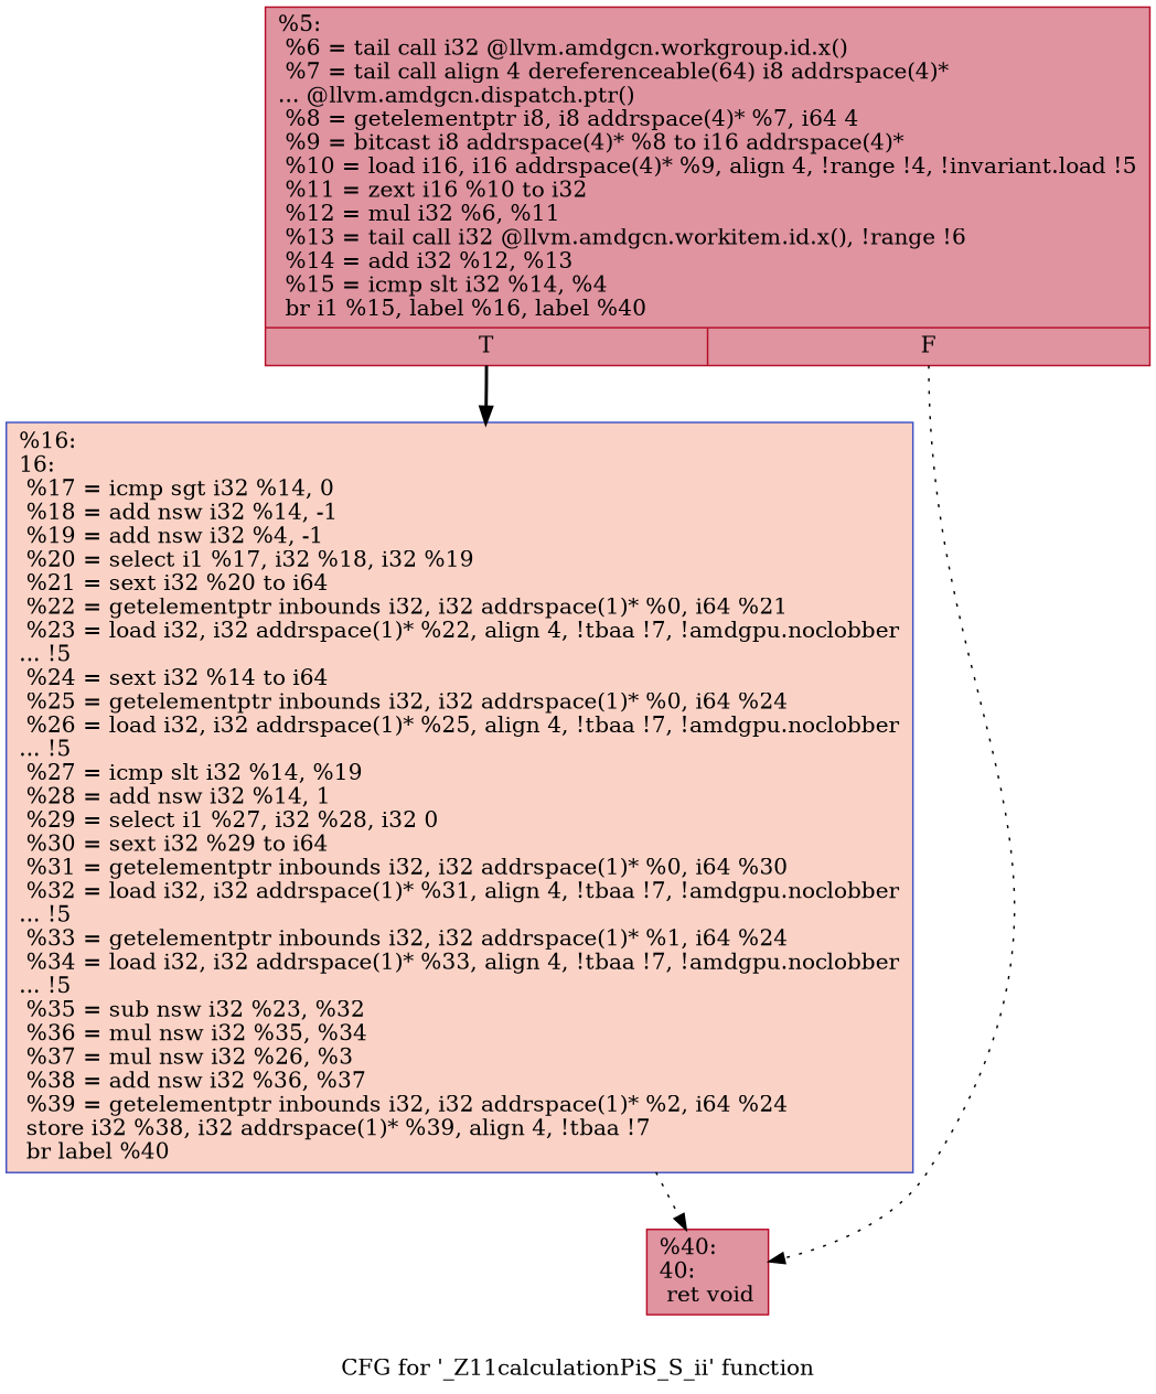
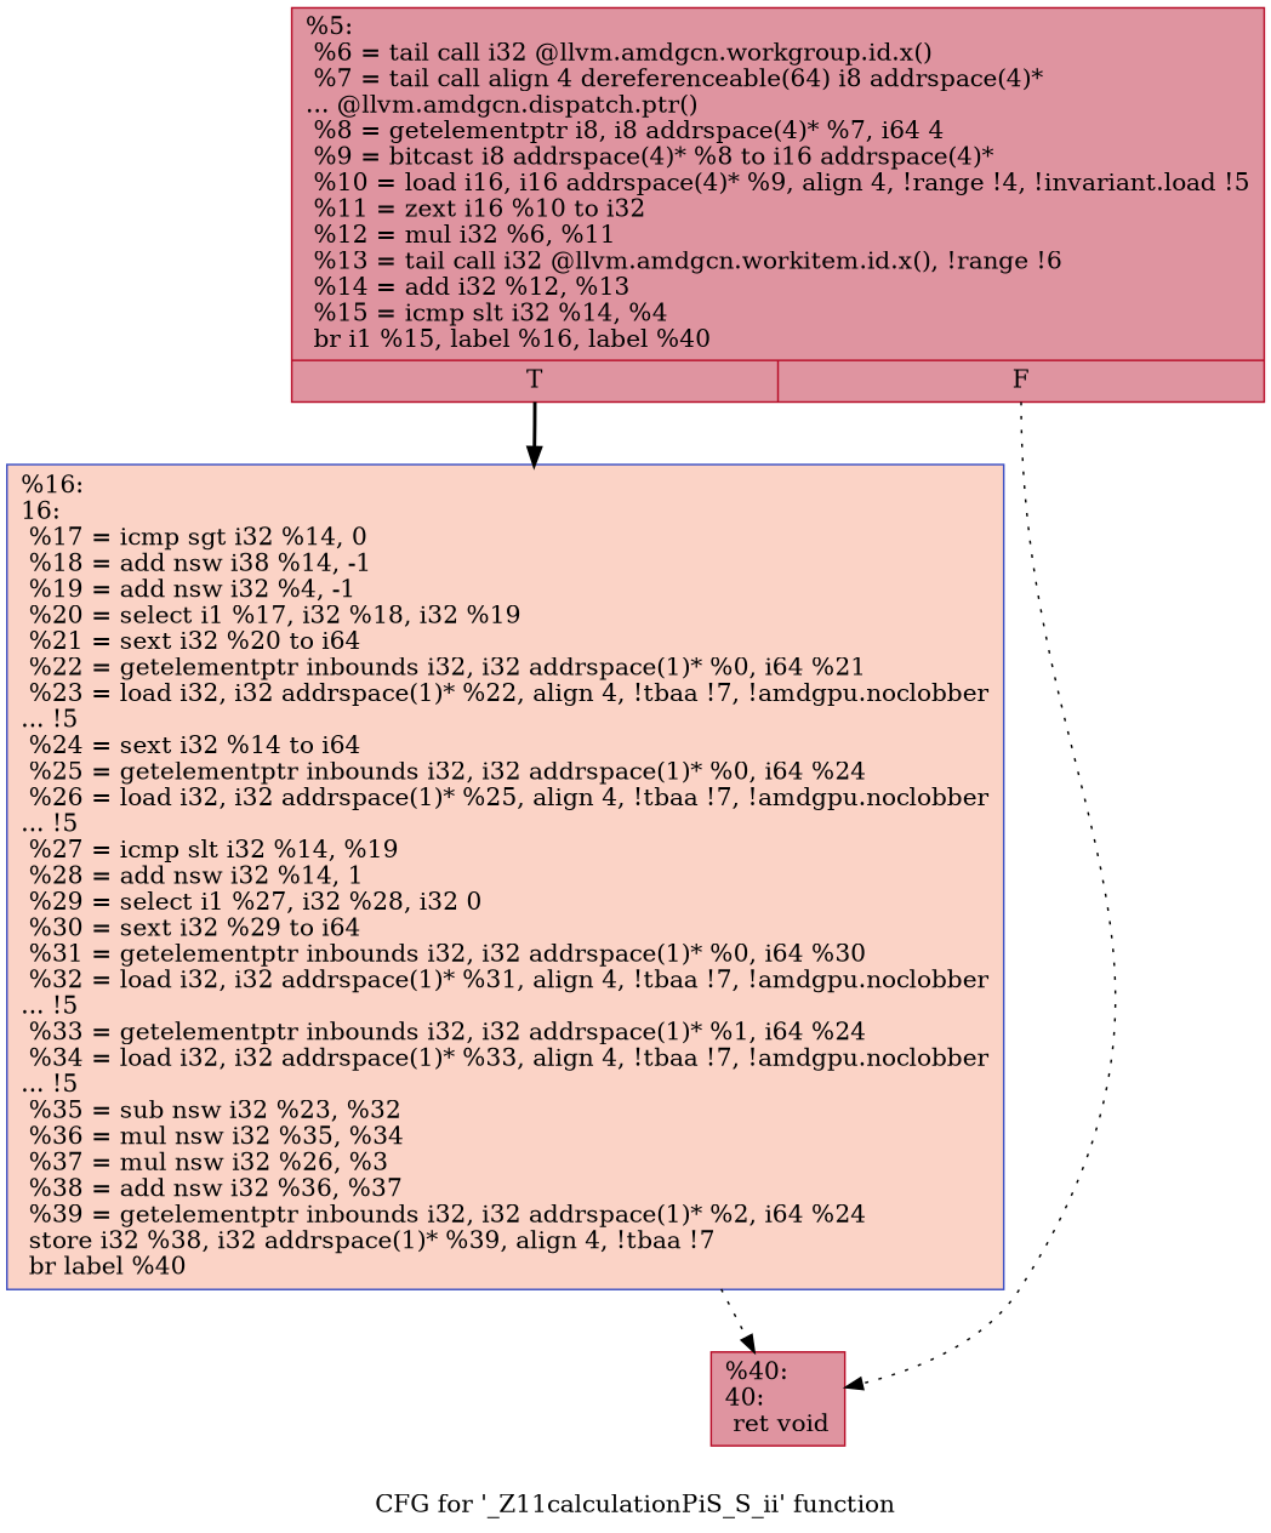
  digraph {
    label="CFG for '_Z11calculationPiS_S_ii' function"
    node [color="#b70d28ff" fillcolor="#b70d2870" shape=record style=filled]
    edge [style=dotted]
    n1 [label="{%5:\l  %6 = tail call i32 @llvm.amdgcn.workgroup.id.x()\l  %7 = tail call align 4 dereferenceable(64) i8 addrspace(4)*\l... @llvm.amdgcn.dispatch.ptr()\l  %8 = getelementptr i8, i8 addrspace(4)* %7, i64 4\l  %9 = bitcast i8 addrspace(4)* %8 to i16 addrspace(4)*\l  %10 = load i16, i16 addrspace(4)* %9, align 4, !range !4, !invariant.load !5\l  %11 = zext i16 %10 to i32\l  %12 = mul i32 %6, %11\l  %13 = tail call i32 @llvm.amdgcn.workitem.id.x(), !range !6\l  %14 = add i32 %12, %13\l  %15 = icmp slt i32 %14, %4\l  br i1 %15, label %16, label %40\l|{<s0>T|<s1>F}}"]
-   n2 [color="#3d50c3ff" fillcolor="#f59c7d70" label="{%16:\l16:                                               \l  %17 = icmp sgt i32 %14, 0\l  %18 = add nsw i32 %14, -1\l  %19 = add nsw i32 %4, -1\l  %20 = select i1 %17, i32 %18, i32 %19\l  %21 = sext i32 %20 to i64\l  %22 = getelementptr inbounds i32, i32 addrspace(1)* %0, i64 %21\l  %23 = load i32, i32 addrspace(1)* %22, align 4, !tbaa !7, !amdgpu.noclobber\l... !5\l  %24 = sext i32 %14 to i64\l  %25 = getelementptr inbounds i32, i32 addrspace(1)* %0, i64 %24\l  %26 = load i32, i32 addrspace(1)* %25, align 4, !tbaa !7, !amdgpu.noclobber\l... !5\l  %27 = icmp slt i32 %14, %19\l  %28 = add nsw i32 %14, 1\l  %29 = select i1 %27, i32 %28, i32 0\l  %30 = sext i32 %29 to i64\l  %31 = getelementptr inbounds i32, i32 addrspace(1)* %0, i64 %30\l  %32 = load i32, i32 addrspace(1)* %31, align 4, !tbaa !7, !amdgpu.noclobber\l... !5\l  %33 = getelementptr inbounds i32, i32 addrspace(1)* %1, i64 %24\l  %34 = load i32, i32 addrspace(1)* %33, align 4, !tbaa !7, !amdgpu.noclobber\l... !5\l  %35 = sub nsw i32 %23, %32\l  %36 = mul nsw i32 %35, %34\l  %37 = mul nsw i32 %26, %3\l  %38 = add nsw i32 %36, %37\l  %39 = getelementptr inbounds i32, i32 addrspace(1)* %2, i64 %24\l  store i32 %38, i32 addrspace(1)* %39, align 4, !tbaa !7\l  br label %40\l}"]
+   n2 [color="#3d50c3ff" fillcolor="#f59c7d70" label="{%16:\l16:                                               \l  %17 = icmp sgt i32 %14, 0\l  %18 = add nsw i38 %14, -1\l  %19 = add nsw i32 %4, -1\l  %20 = select i1 %17, i32 %18, i32 %19\l  %21 = sext i32 %20 to i64\l  %22 = getelementptr inbounds i32, i32 addrspace(1)* %0, i64 %21\l  %23 = load i32, i32 addrspace(1)* %22, align 4, !tbaa !7, !amdgpu.noclobber\l... !5\l  %24 = sext i32 %14 to i64\l  %25 = getelementptr inbounds i32, i32 addrspace(1)* %0, i64 %24\l  %26 = load i32, i32 addrspace(1)* %25, align 4, !tbaa !7, !amdgpu.noclobber\l... !5\l  %27 = icmp slt i32 %14, %19\l  %28 = add nsw i32 %14, 1\l  %29 = select i1 %27, i32 %28, i32 0\l  %30 = sext i32 %29 to i64\l  %31 = getelementptr inbounds i32, i32 addrspace(1)* %0, i64 %30\l  %32 = load i32, i32 addrspace(1)* %31, align 4, !tbaa !7, !amdgpu.noclobber\l... !5\l  %33 = getelementptr inbounds i32, i32 addrspace(1)* %1, i64 %24\l  %34 = load i32, i32 addrspace(1)* %33, align 4, !tbaa !7, !amdgpu.noclobber\l... !5\l  %35 = sub nsw i32 %23, %32\l  %36 = mul nsw i32 %35, %34\l  %37 = mul nsw i32 %26, %3\l  %38 = add nsw i32 %36, %37\l  %39 = getelementptr inbounds i32, i32 addrspace(1)* %2, i64 %24\l  store i32 %38, i32 addrspace(1)* %39, align 4, !tbaa !7\l  br label %40\l}"]
    n3 [label="{%40:\l40:                                               \l  ret void\l}"]
    n1 -> n2 [tailport=s0 style=bold]
    n1 -> n3 [tailport=s1]
    n2 -> n3
  }
